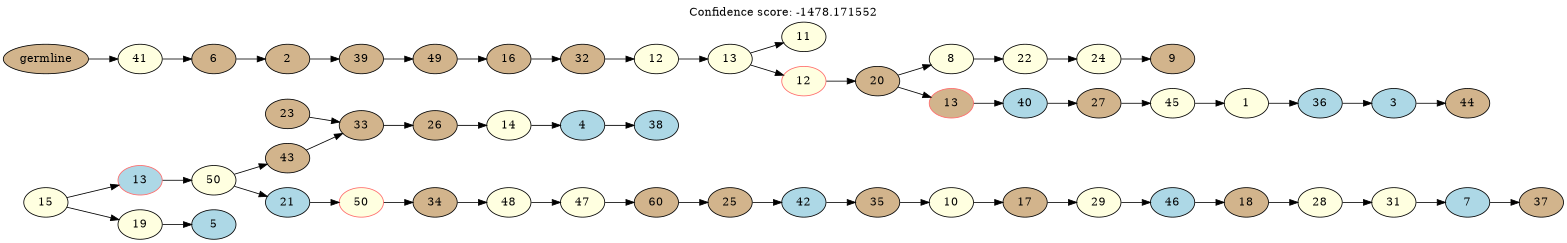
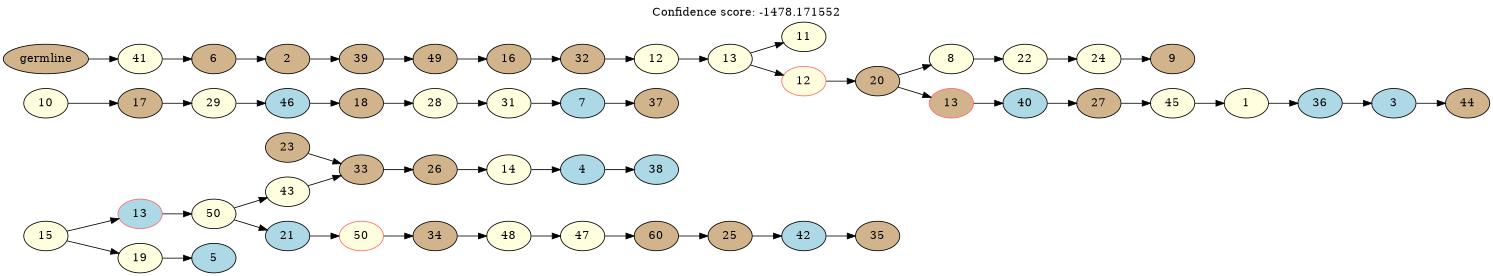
  digraph {
    label="Confidence score: -1478.171552"
    labelloc=t
    rankdir=LR
    node [fillcolor=lightyellow style=filled]
    n1 [fillcolor=lightblue label=4]
    n2 [fillcolor=lightblue label=38]
    n3 [label=14]
    n4 [fillcolor=tan label=26]
    n5 [fillcolor=tan label=33]
    n6 [fillcolor=tan label=23]
-   n7 [fillcolor=tan label=43]
+   n7 [label=43]
    n8 [fillcolor=lightblue label=7]
    n9 [fillcolor=tan label=37]
    n10 [label=31]
    n11 [label=28]
    n12 [fillcolor=tan label=18]
    n13 [fillcolor=lightblue label=46]
    n14 [label=29]
    n15 [fillcolor=tan label=17]
    n16 [label=10]
    n17 [fillcolor=tan label=35]
    n18 [fillcolor=lightblue label=42]
    n19 [fillcolor=tan label=25]
    n20 [fillcolor=tan label=60]
    n21 [label=47]
    n22 [label=48]
    n23 [fillcolor=tan label=34]
    n24 [color=indianred1 label=50]
    n25 [fillcolor=lightblue label=21]
    n26 [label=50]
    n27 [color=indianred1 fillcolor=lightblue label=13]
    n28 [label=19]
    n29 [fillcolor=lightblue label=5]
    n30 [label=15]
    n31 [label=11]
    n32 [fillcolor=lightblue label=3]
    n33 [fillcolor=tan label=44]
    n34 [fillcolor=lightblue label=36]
    n35 [fillcolor=tan label=9]
    n36 [label=24]
    n37 [label=22]
    n38 [label=8]
    n39 [label=45]
    n40 [label=1]
    n41 [fillcolor=tan label=27]
    n42 [fillcolor=lightblue label=40]
    n43 [color=indianred1 fillcolor=tan label=13]
    n44 [fillcolor=tan label=20]
    n45 [color=indianred1 label=12]
    n46 [label=13]
    n47 [label=12]
    n48 [fillcolor=tan label=32]
    n49 [fillcolor=tan label=16]
    n50 [fillcolor=tan label=49]
    n51 [fillcolor=tan label=39]
    n52 [fillcolor=tan label=2]
    n53 [fillcolor=tan label=6]
    n54 [label=41]
    n55 [fillcolor=tan label=germline]
    n1 -> n2
    n3 -> n1
    n4 -> n3
    n5 -> n4
    n6 -> n5
    n7 -> n5
    n8 -> n9
    n10 -> n8
    n11 -> n10
    n12 -> n11
    n13 -> n12
    n14 -> n13
    n15 -> n14
    n16 -> n15
-   n17 -> n16
    n18 -> n17
    n19 -> n18
    n20 -> n19
    n21 -> n20
    n22 -> n21
    n23 -> n22
    n24 -> n23
    n25 -> n24
    n26 -> n7
    n26 -> n25
    n27 -> n26
    n28 -> n29
    n30 -> n27
    n30 -> n28
    n32 -> n33
    n34 -> n32
    n36 -> n35
    n37 -> n36
    n38 -> n37
    n39 -> n40
    n40 -> n34
    n41 -> n39
    n42 -> n41
    n43 -> n42
    n44 -> n38
    n44 -> n43
    n45 -> n44
    n46 -> n31
    n46 -> n45
    n47 -> n46
    n48 -> n47
    n49 -> n48
    n50 -> n49
    n51 -> n50
    n52 -> n51
    n53 -> n52
    n54 -> n53
    n55 -> n54
  }
